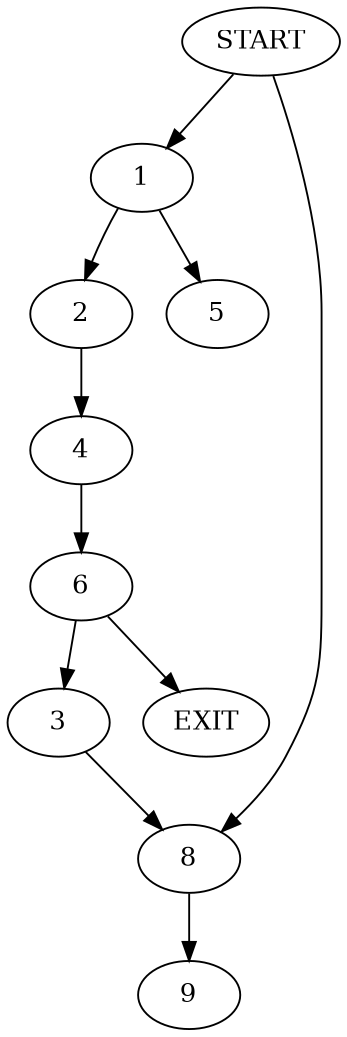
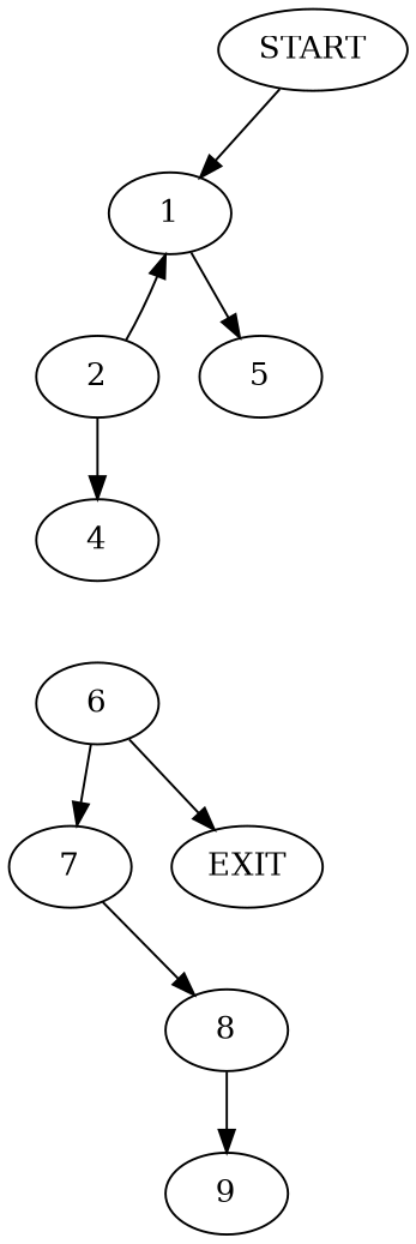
  digraph {
    n1 [label=START]
    1
    8
    2
    5
    9
    4
    6
-   7 [label=3]
+   7
    n10 [label=EXIT]
    n1 -> 1
-   n1 -> 8
-   1 -> 2
+   2 -> 1
    1 -> 5
    8 -> 9
    2 -> 4
-   4 -> 6
    6 -> 7
    6 -> n10
    7 -> 8
  }
